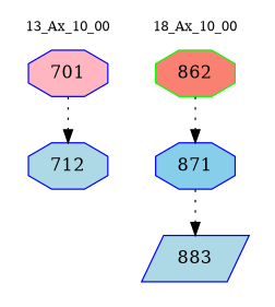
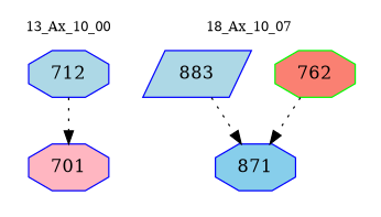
  digraph {
    node [color=blue fillcolor=lightblue shape=octagon style=filled]
    edge [color=black style=dotted]
    n1 [fillcolor=lightpink label=701]
    n2 [label=712]
-   n3 [color=green fillcolor=salmon label=862]
+   n3 [color=green fillcolor=salmon label=762]
    n4 [fillcolor=skyblue label=871]
    n5 [label=883 shape=parallelogram]
    subgraph cluster_1 {
      color=white
      fontsize=10
      label="13_Ax_10_00"
      n1
      n2
    }
    subgraph cluster_2 {
      color=white
      fontsize=10
-     label="18_Ax_10_00"
+     label="18_Ax_10_07"
      n3
      n4
      n5
    }
-   n1 -> n2
+   n2 -> n1
    n3 -> n4
-   n4 -> n5
+   n5 -> n4
  }
